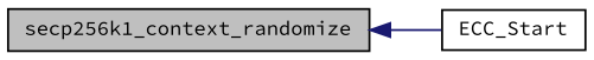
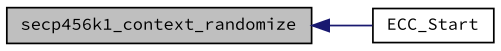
  digraph {
    rankdir=LR
    fontname="Source Code Pro"
    node [color=black fontname="Source Code Pro" fontsize=10 shape=record style=filled]
-   n1 [fillcolor=grey75 fontcolor=black height=0.2 label=secp256k1_context_randomize width=0.4]
+   n1 [fillcolor=grey75 fontcolor=black height=0.2 label=secp456k1_context_randomize width=0.4]
    n2 [fillcolor=white height=0.2 label=ECC_Start width=0.4]
    n1 -> n2 [color=midnightblue dir=back fontname="Source Code Pro" fontsize=10 labelfontname=Helvetica labelfontsize=10 style=solid]
  }
